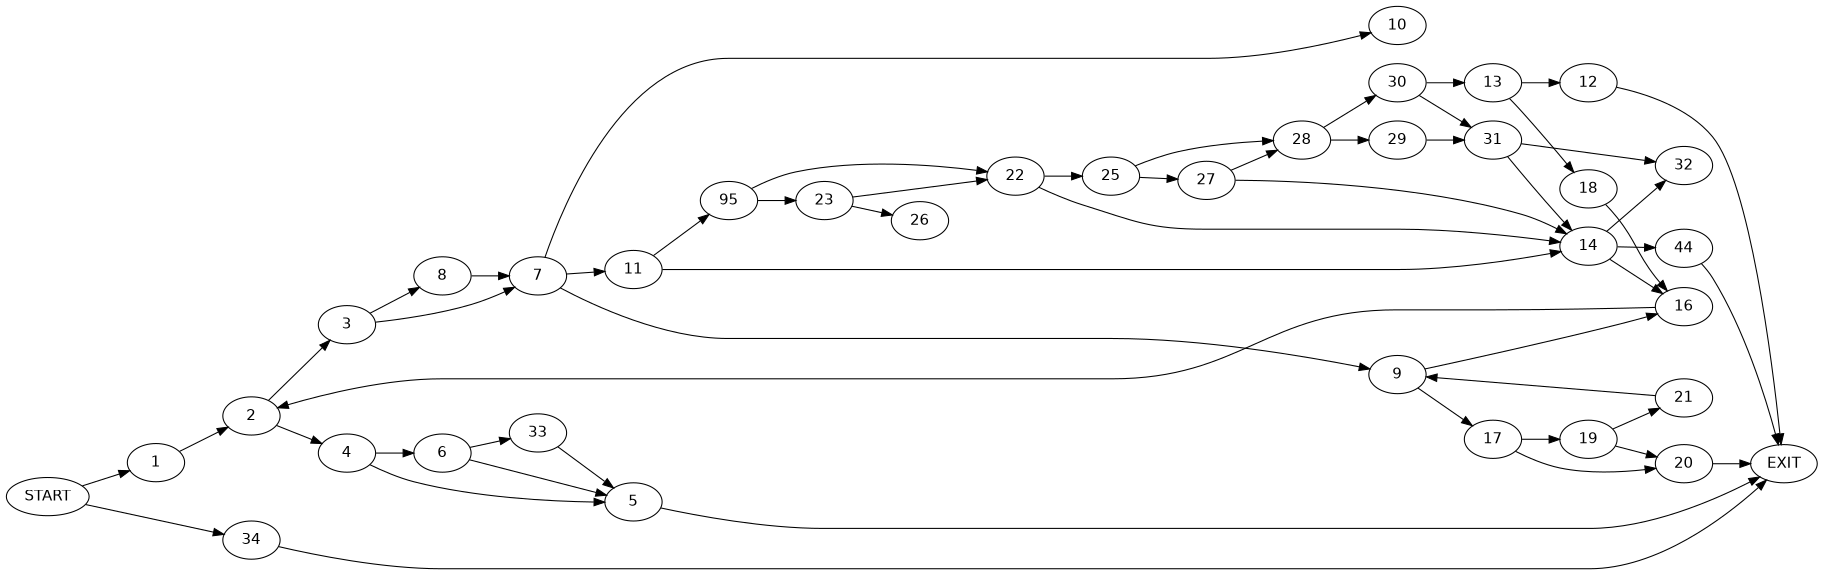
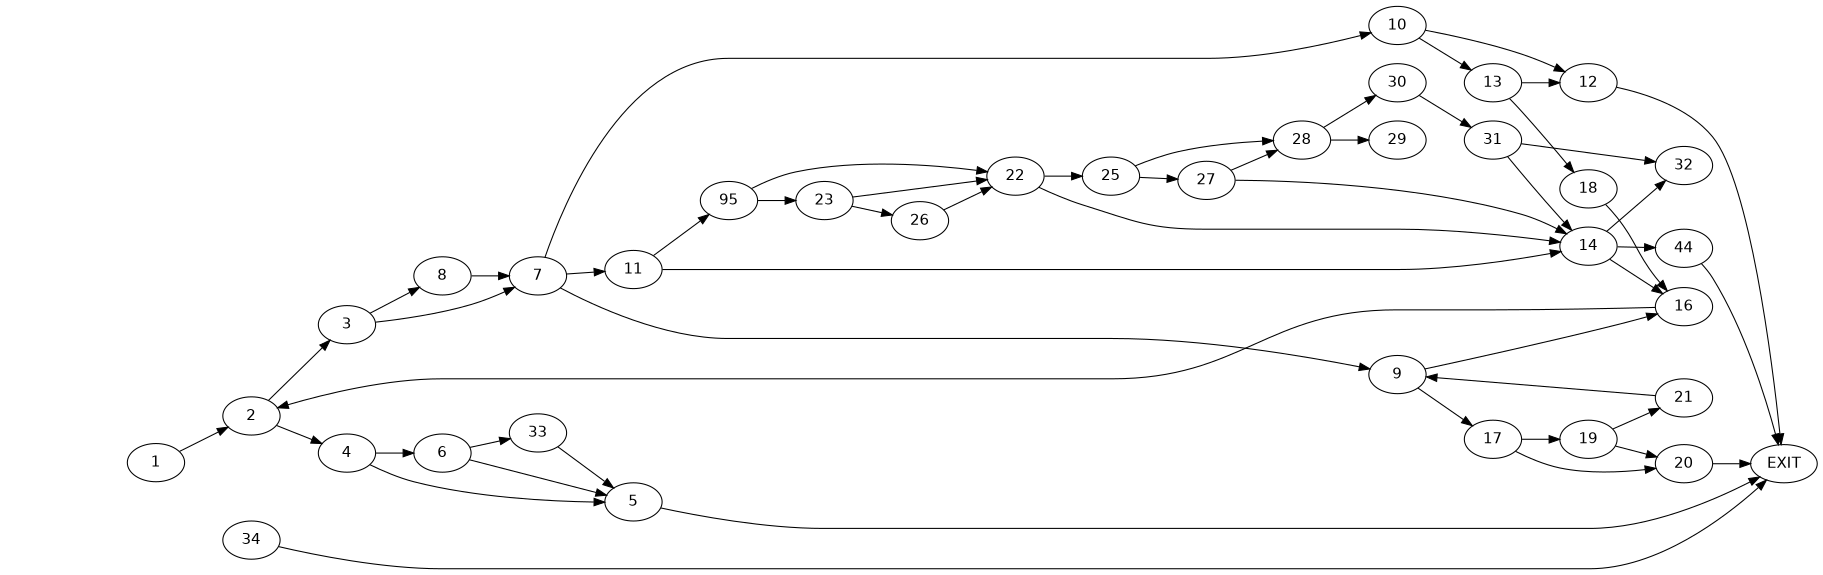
  digraph {
    fontname="DejaVu Sans"
    rankdir=LR
    node [fontname="DejaVu Sans"]
    edge [fontname="DejaVu Sans"]
-   n1 [label=START]
    1
    34
    2
    n5 [label=EXIT]
    3
    4
    7
    8
    5
    6
    9
    10
    11
    33
    16
    17
    12
    13
    14
    n21 [label=95]
    19
    20
    18
    n25 [label=44]
    32
    22
    23
    25
    26
    21
    27
    28
    29
    30
    31
-   n1 -> 1
-   n1 -> 34
    1 -> 2
    34 -> n5
    2 -> 3
    2 -> 4
    3 -> 7
    3 -> 8
    4 -> 5
    4 -> 6
    7 -> 9
    7 -> 10
    7 -> 11
    8 -> 7
    5 -> n5
    6 -> 5
    6 -> 33
    9 -> 16
    9 -> 17
-   30 -> 13
+   10 -> 12
+   10 -> 13
    11 -> 14
    11 -> n21
    33 -> 5
    16 -> 2
    17 -> 19
    17 -> 20
    12 -> n5
    13 -> 12
    13 -> 18
    14 -> 16
    14 -> n25
    14 -> 32
    n21 -> 22
    n21 -> 23
    19 -> 20
    19 -> 21
    20 -> n5
    18 -> 16
    n25 -> n5
    22 -> 14
    22 -> 25
    23 -> 22
    23 -> 26
    25 -> 27
    25 -> 28
+   26 -> 22
    21 -> 9
    27 -> 14
    27 -> 28
    28 -> 29
    28 -> 30
-   29 -> 31
    30 -> 31
    31 -> 14
    31 -> 32
  }
